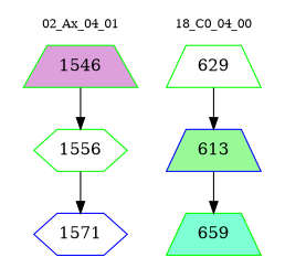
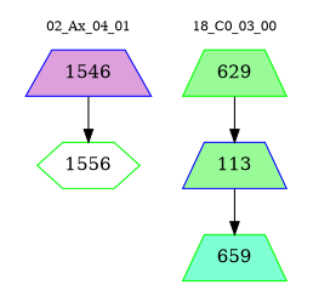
  digraph {
    node [color=green fillcolor=white shape=trapezium style=filled]
    edge [color=black]
-   n1 [fillcolor=plum label=1546]
+   n1 [color=blue fillcolor=plum label=1546]
    n2 [label=1556 shape=hexagon]
-   n3 [color=blue label=1571 shape=hexagon]
-   n4 [label=629]
-   n5 [color=blue fillcolor=palegreen label=613]
+   n4 [fillcolor=palegreen label=629]
+   n5 [color=blue fillcolor=palegreen label=113]
    n6 [fillcolor=aquamarine label=659]
    subgraph cluster_1 {
      color=white
      fontsize=10
      label="02_Ax_04_01"
      n1
      n2
-     n3
    }
    subgraph cluster_2 {
      color=white
      fontsize=10
-     label="18_C0_04_00"
+     label="18_C0_03_00"
      n4
      n5
      n6
    }
    n1 -> n2
-   n2 -> n3
    n4 -> n5
    n5 -> n6
  }
